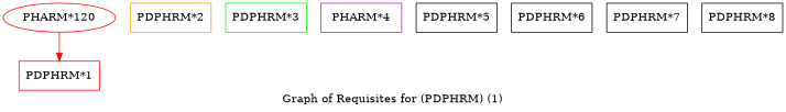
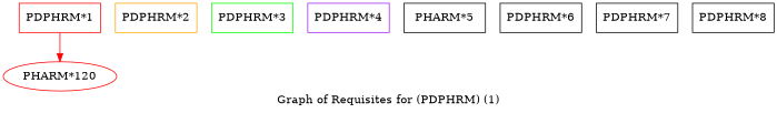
  strict digraph {
    label="Graph of Requisites for (PDPHRM) (1)"
    node [shape=box]
    "PDPHRM*1" [color=red height=0.5 width=1.3889]
    "PHARM*120" [color=red height=0.5 width=1.9318 shape=""]
    "PDPHRM*2" [color=orange height=0.5 width=1.3889]
    "PDPHRM*3" [color=green height=0.5 width=1.3889]
-   "PDPHRM*4" [color=purple height=0.5 width=1.3889 label="PHARM*4"]
-   "PDPHRM*5" [height=0.5 width=1.3889]
+   "PDPHRM*4" [color=purple height=0.5 width=1.3889]
+   "PDPHRM*5" [height=0.5 width=1.3889 label="PHARM*5"]
    "PDPHRM*6" [height=0.5 width=1.3889]
    "PDPHRM*7" [height=0.5 width=1.3889]
    "PDPHRM*8" [height=0.5 width=1.3889]
-   "PHARM*120" -> "PDPHRM*1" [color=red]
+   "PDPHRM*1" -> "PHARM*120" [color=red]
  }
